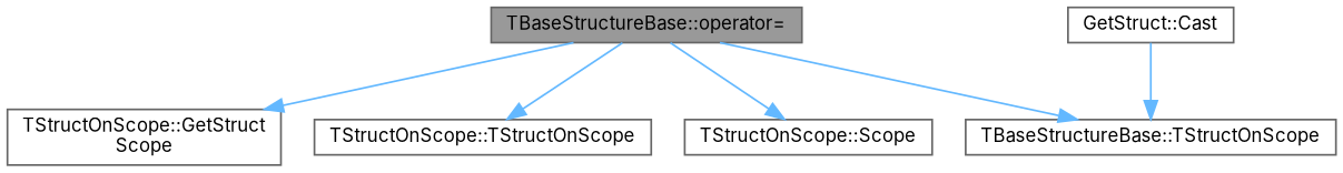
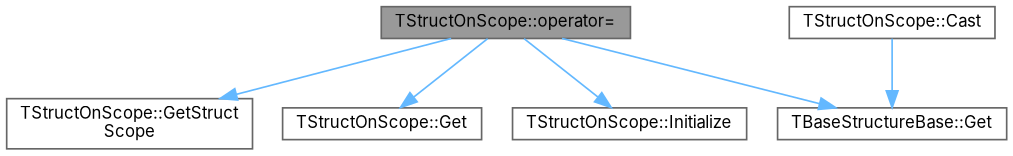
  digraph {
    fontname=Inter
    rankdir=TB
    node [color=grey40 fillcolor=white fontname=Inter fontsize=10 shape=box style=filled]
    edge [color=steelblue1 fontname=Inter fontsize=10 labelfontname=Helvetica labelfontsize=10 style=solid]
-   n1 [color=gray40 fillcolor=grey60 fontcolor=black height=0.2 label="TBaseStructureBase::operator=" width=0.4]
+   n1 [color=gray40 fillcolor=grey60 fontcolor=black height=0.2 label="TStructOnScope::operator=" width=0.4]
    n2 [height=0.2 label="TStructOnScope::GetStruct\lScope" width=0.4]
-   n3 [height=0.2 label="TStructOnScope::TStructOnScope" width=0.4]
-   n4 [height=0.2 label="TStructOnScope::Scope" width=0.4]
-   n5 [height=0.2 label="TBaseStructureBase::TStructOnScope" width=0.4]
-   n6 [height=0.2 label="GetStruct::Cast" width=0.4]
+   n3 [height=0.2 label="TStructOnScope::Get" width=0.4]
+   n4 [height=0.2 label="TStructOnScope::Initialize" width=0.4]
+   n5 [height=0.2 label="TBaseStructureBase::Get" width=0.4]
+   n6 [height=0.2 label="TStructOnScope::Cast" width=0.4]
    n1 -> n2
    n1 -> n3
    n1 -> n4
    n1 -> n5
    n6 -> n5
  }
